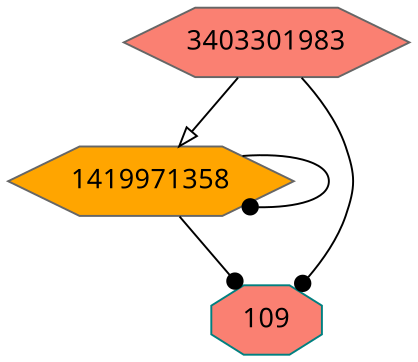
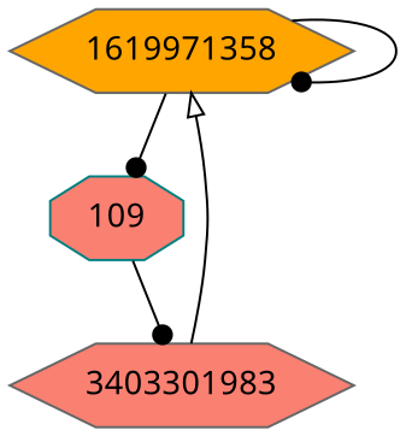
  digraph {
    fontname="Noto Sans"
    node [color=gray40 fillcolor=salmon fontname="Noto Sans" shape=hexagon style=filled]
    edge [arrowhead=dot fontname="Noto Sans"]
-   1619971358 [fillcolor=orange label=1419971358]
+   1619971358 [fillcolor=orange]
    109 [color=teal shape=octagon]
    3403301983
    1619971358 -> 1619971358
    1619971358 -> 109
    3403301983 -> 1619971358 [arrowhead=onormal]
-   3403301983 -> 109
+   109 -> 3403301983
  }
